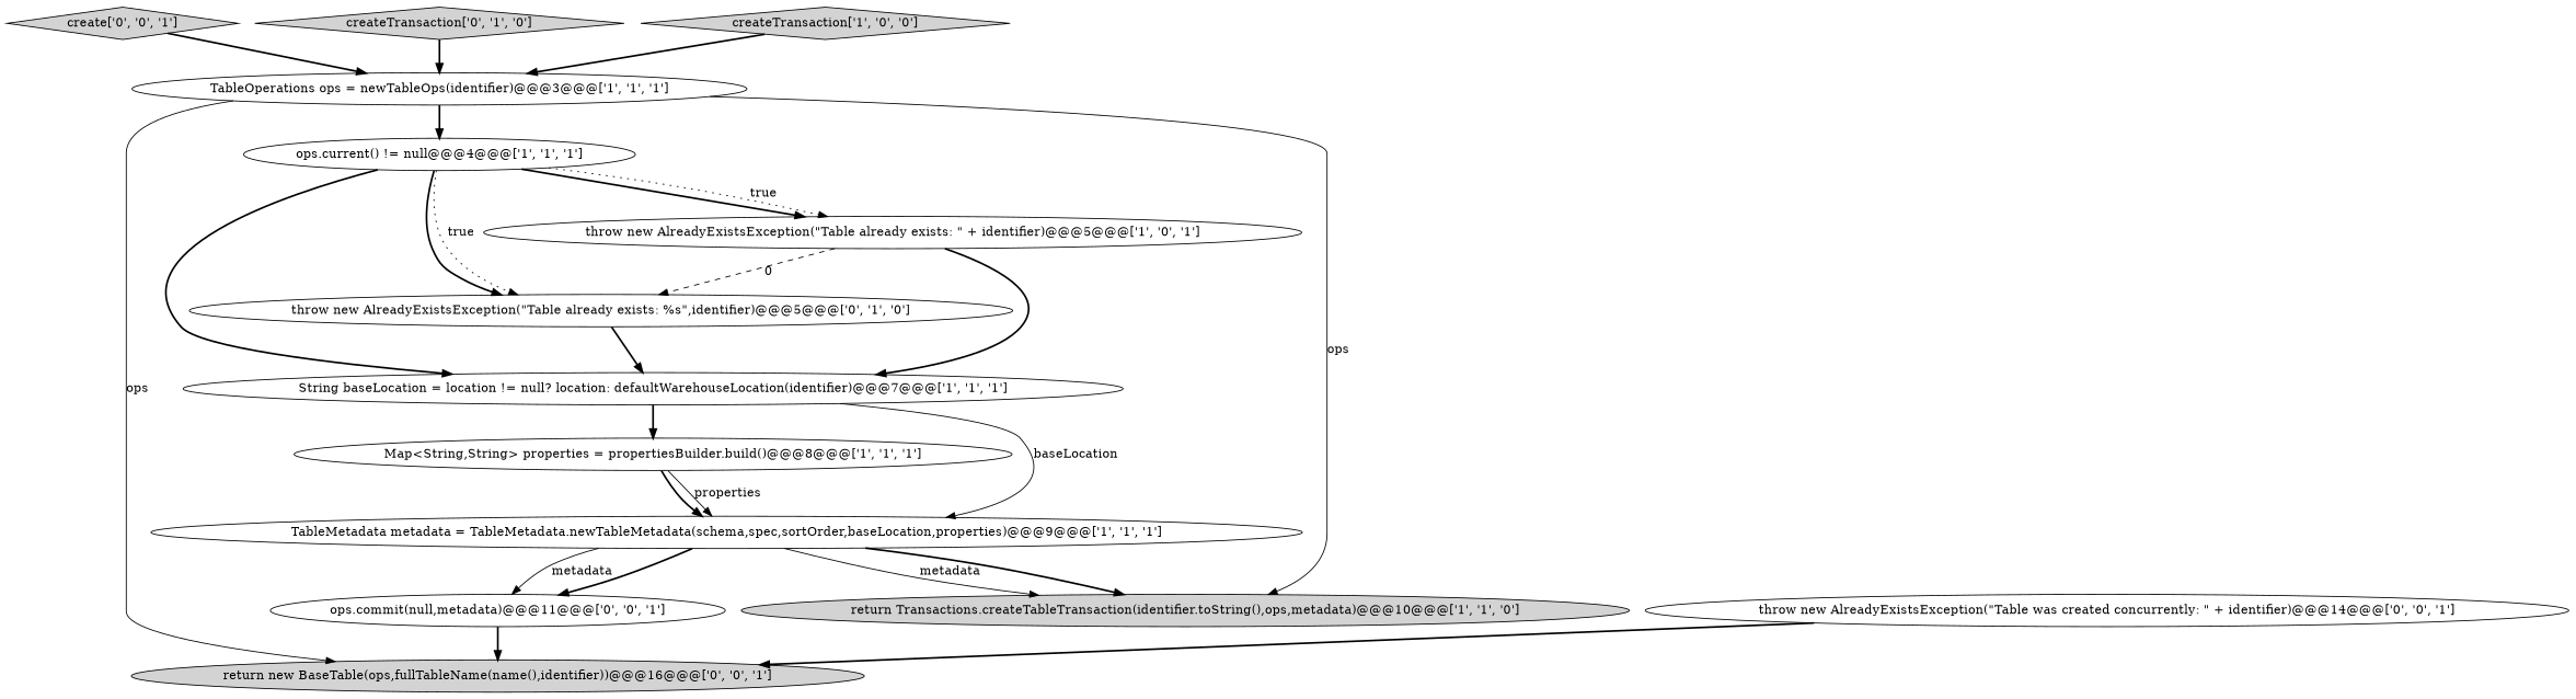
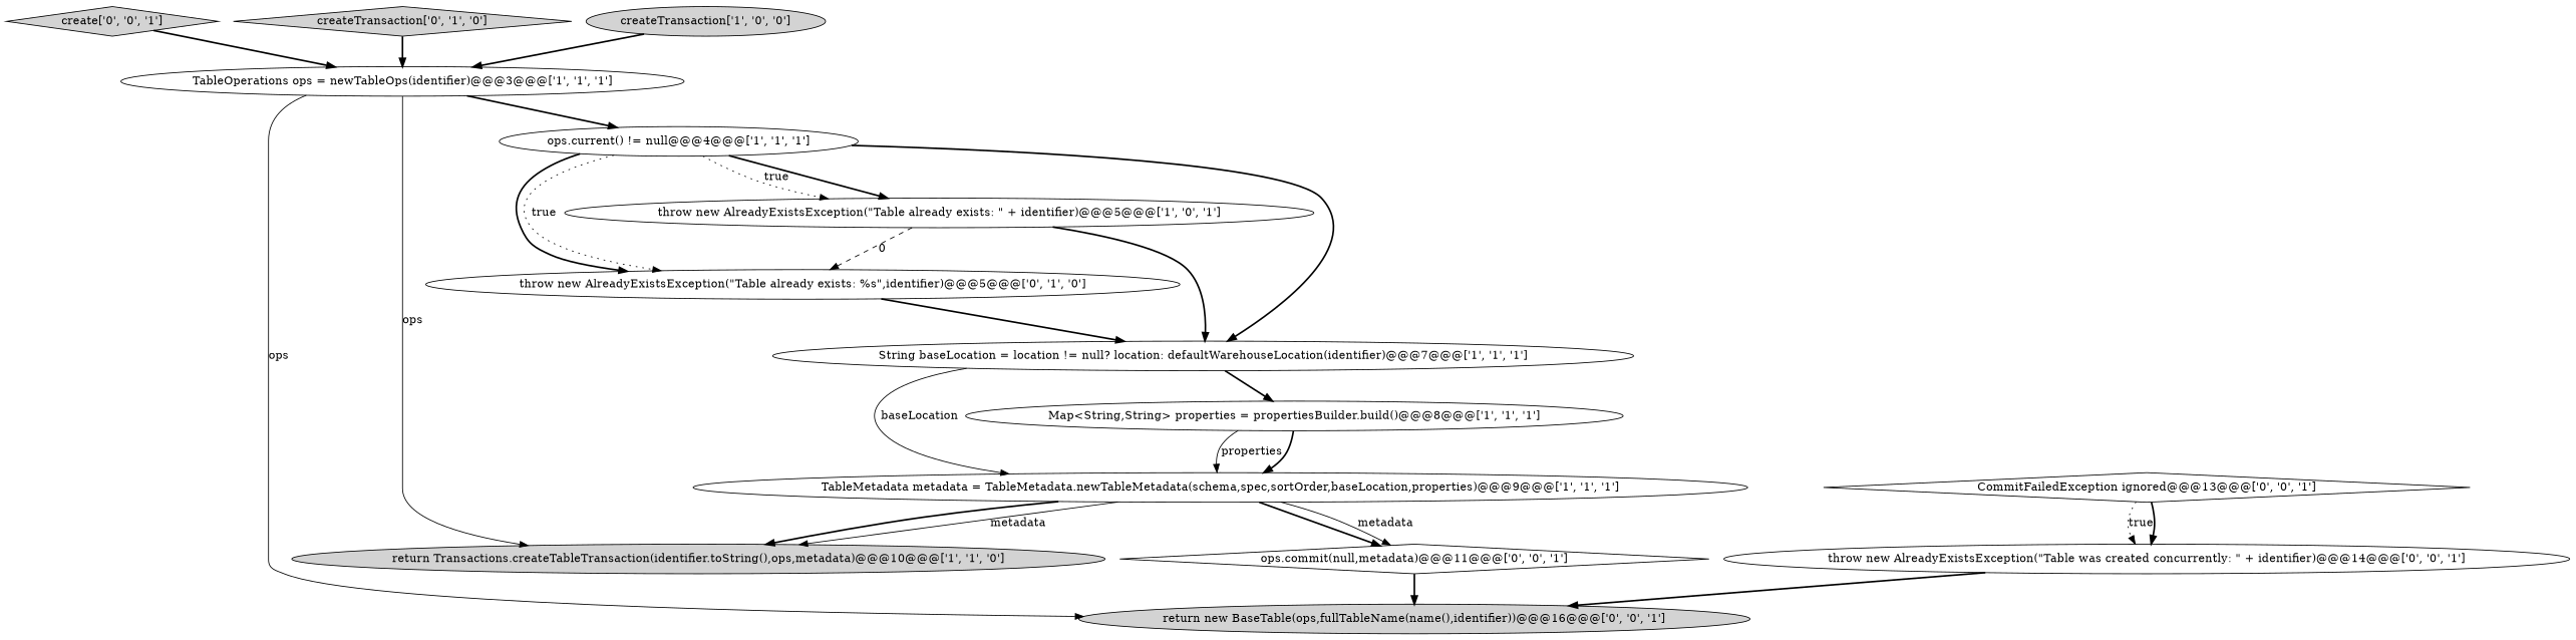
  digraph {
    node [fillcolor=white shape=ellipse style=filled]
    edge [style=bold]
    n1 [fillcolor=lightgray label="create['0', '0', '1']" shape=diamond]
    n2 [label="TableOperations ops = newTableOps(identifier)@@@3@@@['1', '1', '1']"]
    n3 [fillcolor=lightgray label="return Transactions.createTableTransaction(identifier.toString(),ops,metadata)@@@10@@@['1', '1', '0']"]
    n4 [fillcolor=lightgray label="return new BaseTable(ops,fullTableName(name(),identifier))@@@16@@@['0', '0', '1']"]
    n5 [label="ops.current() != null@@@4@@@['1', '1', '1']"]
    n6 [label="TableMetadata metadata = TableMetadata.newTableMetadata(schema,spec,sortOrder,baseLocation,properties)@@@9@@@['1', '1', '1']"]
-   n7 [label="ops.commit(null,metadata)@@@11@@@['0', '0', '1']"]
+   n7 [label="ops.commit(null,metadata)@@@11@@@['0', '0', '1']" shape=diamond]
    n8 [label="Map<String,String> properties = propertiesBuilder.build()@@@8@@@['1', '1', '1']"]
    n9 [label="throw new AlreadyExistsException(\"Table already exists: %s\",identifier)@@@5@@@['0', '1', '0']"]
    n10 [label="throw new AlreadyExistsException(\"Table already exists: \" + identifier)@@@5@@@['1', '0', '1']"]
    n11 [label="String baseLocation = location != null? location: defaultWarehouseLocation(identifier)@@@7@@@['1', '1', '1']"]
    n12 [fillcolor=lightgray label="createTransaction['0', '1', '0']" shape=diamond]
+   n13 [label="CommitFailedException ignored@@@13@@@['0', '0', '1']" shape=diamond]
    n14 [label="throw new AlreadyExistsException(\"Table was created concurrently: \" + identifier)@@@14@@@['0', '0', '1']"]
-   n15 [fillcolor=lightgray label="createTransaction['1', '0', '0']" shape=diamond]
+   n15 [fillcolor=lightgray label="createTransaction['1', '0', '0']"]
    n1 -> n2
    n2 -> n3 [label=ops style=solid]
    n2 -> n4 [label=ops style=solid]
    n2 -> n5
    n5 -> n9 [label=true style=dotted]
    n5 -> n9
    n5 -> n10
    n5 -> n10 [label=true style=dotted]
    n5 -> n11
    n6 -> n3 [label=metadata style=solid]
    n6 -> n3
    n6 -> n7
    n6 -> n7 [label=metadata style=solid]
    n7 -> n4
    n8 -> n6 [label=properties style=solid]
    n8 -> n6
    n9 -> n11
    n10 -> n9 [label=0 style=dashed]
    n10 -> n11
    n11 -> n6 [label=baseLocation style=solid]
    n11 -> n8
    n12 -> n2
+   n13 -> n14 [label=true style=dotted]
+   n13 -> n14
    n14 -> n4
    n15 -> n2
  }
